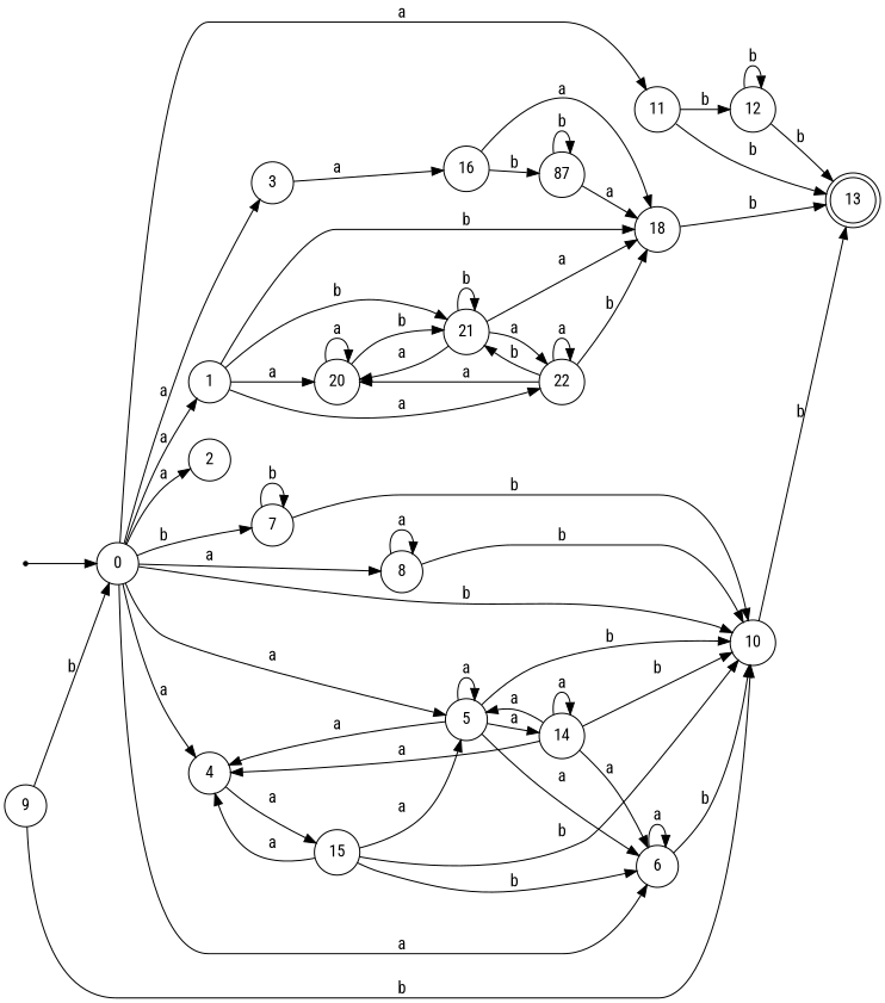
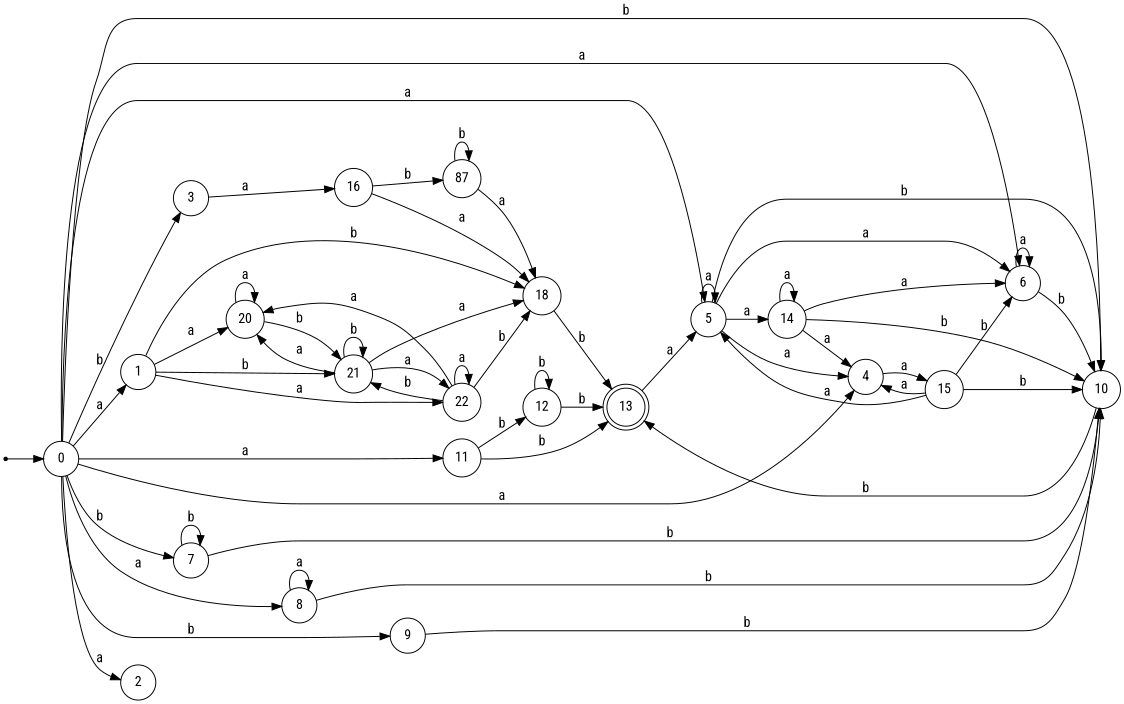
  digraph {
    fontname="Roboto Condensed"
    rankdir=LR
    node [fontname="Roboto Condensed" shape=circle]
    edge [fontname="Roboto Condensed"]
    dummy0 [shape=point]
    0
    1
    2
    3
    4
    5
    6
    7
    8
    9
    10
    11
    18
    20
    21
    22
    16
    15
    14
    13 [shape=doublecircle]
    12
    n23 [label=87]
    dummy0 -> 0
    0 -> 1 [label=a]
    0 -> 2 [label=a]
-   0 -> 3 [label=a]
+   0 -> 3 [label=b]
    0 -> 4 [label=a]
    0 -> 5 [label=a]
    0 -> 6 [label=a]
    0 -> 7 [label=b]
    0 -> 8 [label=a]
-   9 -> 0 [label=b]
+   0 -> 9 [label=b]
    0 -> 10 [label=b]
    0 -> 11 [label=a]
    1 -> 18 [label=b]
    1 -> 20 [label=a]
    1 -> 21 [label=b]
    1 -> 22 [label=a]
    3 -> 16 [label=a]
    4 -> 15 [label=a]
    5 -> 4 [label=a]
    5 -> 5 [label=a]
    5 -> 6 [label=a]
    5 -> 10 [label=b]
    5 -> 14 [label=a]
    6 -> 6 [label=a]
    6 -> 10 [label=b]
    7 -> 7 [label=b]
    7 -> 10 [label=b]
    8 -> 8 [label=a]
    8 -> 10 [label=b]
    9 -> 10 [label=b]
    10 -> 13 [label=b]
    11 -> 13 [label=b]
    11 -> 12 [label=b]
    18 -> 13 [label=b]
    20 -> 20 [label=a]
    20 -> 21 [label=b]
    21 -> 18 [label=a]
    21 -> 20 [label=a]
    21 -> 21 [label=b]
    21 -> 22 [label=a]
    22 -> 18 [label=b]
    22 -> 20 [label=a]
    22 -> 21 [label=b]
    22 -> 22 [label=a]
    16 -> 18 [label=a]
    16 -> n23 [label=b]
    15 -> 4 [label=a]
    15 -> 5 [label=a]
    15 -> 6 [label=b]
    15 -> 10 [label=b]
    14 -> 4 [label=a]
-   14 -> 5 [label=a]
+   13 -> 5 [label=a]
    14 -> 6 [label=a]
    14 -> 10 [label=b]
    14 -> 14 [label=a]
    12 -> 13 [label=b]
    12 -> 12 [label=b]
    n23 -> 18 [label=a]
    n23 -> n23 [label=b]
  }
